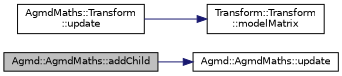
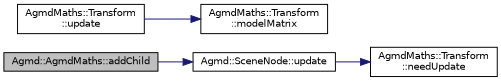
  digraph {
    fontname="DejaVu Sans"
    rankdir=LR
    node [color=black fillcolor=white fontname="DejaVu Sans" fontsize=10 shape=record style=filled]
    edge [color=midnightblue fontname="DejaVu Sans" fontsize=10 labelfontname=Helvetica labelfontsize=10 style=solid]
    n1 [fillcolor=grey75 fontcolor=black height=0.2 label="Agmd::AgmdMaths::addChild" width=0.4]
-   n2 [height=0.2 label="Agmd::AgmdMaths::update" width=0.4]
+   n2 [height=0.2 label="Agmd::SceneNode::update" width=0.4]
+   n3 [height=0.2 label="AgmdMaths::Transform\l::needUpdate" width=0.4]
    n4 [height=0.2 label="AgmdMaths::Transform\l::update" width=0.4]
-   n5 [height=0.2 label="Transform::Transform\l::modelMatrix" width=0.4]
+   n5 [height=0.2 label="AgmdMaths::Transform\l::modelMatrix" width=0.4]
    n1 -> n2
+   n2 -> n3
    n4 -> n5
  }
